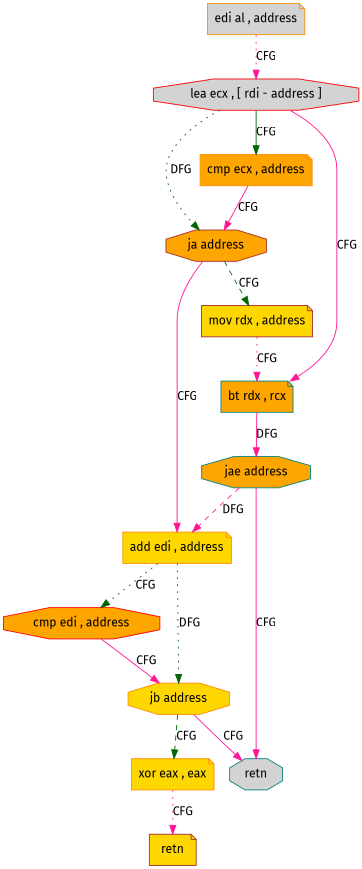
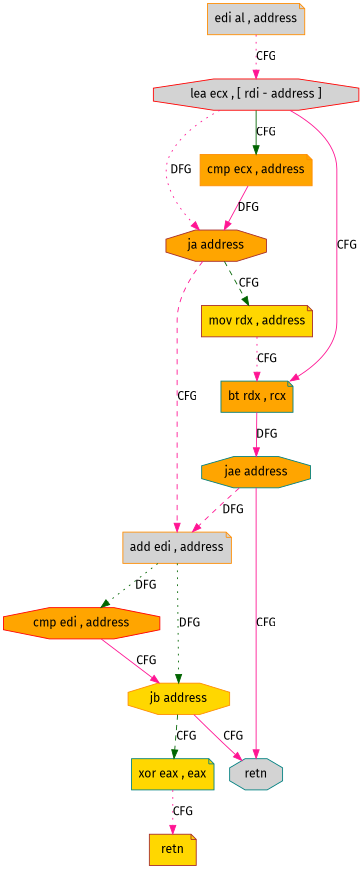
  digraph {
    fontname="Fira Sans"
    node [color=darkorange fillcolor=orange fontname="Fira Sans" shape=note style=filled]
    edge [color=deeppink fontname="Fira Sans" style=solid]
    n1 [fillcolor=lightgrey label="edi al , address"]
    n2 [color=red fillcolor=lightgrey label="lea ecx , [ rdi - address ]" shape=octagon]
    n3 [label="cmp ecx , address"]
    n4 [color=brown label="ja address" shape=octagon]
    n5 [color=teal label="bt rdx , rcx"]
-   n6 [fillcolor=gold label="add edi , address"]
+   n6 [fillcolor=lightgrey label="add edi , address"]
    n7 [color=brown fillcolor=gold label="mov rdx , address"]
    n8 [color=teal label="jae address" shape=octagon]
    n9 [color=red label="cmp edi , address" shape=octagon]
    n10 [fillcolor=gold label="jb address" shape=octagon]
    n11 [color=teal fillcolor=lightgrey label=retn shape=octagon]
-   n12 [fillcolor=gold label="xor eax , eax"]
+   n12 [color=teal fillcolor=gold label="xor eax , eax"]
    n13 [color=brown fillcolor=gold label=retn]
    n1 -> n2 [label=CFG style=dotted]
    n2 -> n3 [color=darkgreen label=CFG]
-   n2 -> n4 [color=darkgreen label=DFG style=dotted]
+   n2 -> n4 [label=DFG style=dotted]
    n2 -> n5 [label=CFG]
-   n3 -> n4 [label=CFG]
-   n4 -> n6 [label=CFG]
+   n3 -> n4 [label=DFG]
+   n4 -> n6 [label=CFG style=dashed]
    n4 -> n7 [color=darkgreen label=CFG style=dashed]
    n5 -> n8 [label=DFG]
-   n6 -> n9 [color=darkgreen label=CFG style=dotted]
+   n6 -> n9 [color=darkgreen label=DFG style=dotted]
    n6 -> n10 [color=darkgreen label=DFG style=dotted]
    n7 -> n5 [label=CFG style=dotted]
    n8 -> n6 [label=DFG style=dashed]
    n8 -> n11 [label=CFG]
    n9 -> n10 [label=CFG]
    n10 -> n11 [label=CFG]
    n10 -> n12 [color=darkgreen label=CFG style=dashed]
    n12 -> n13 [label=CFG style=dotted]
  }
